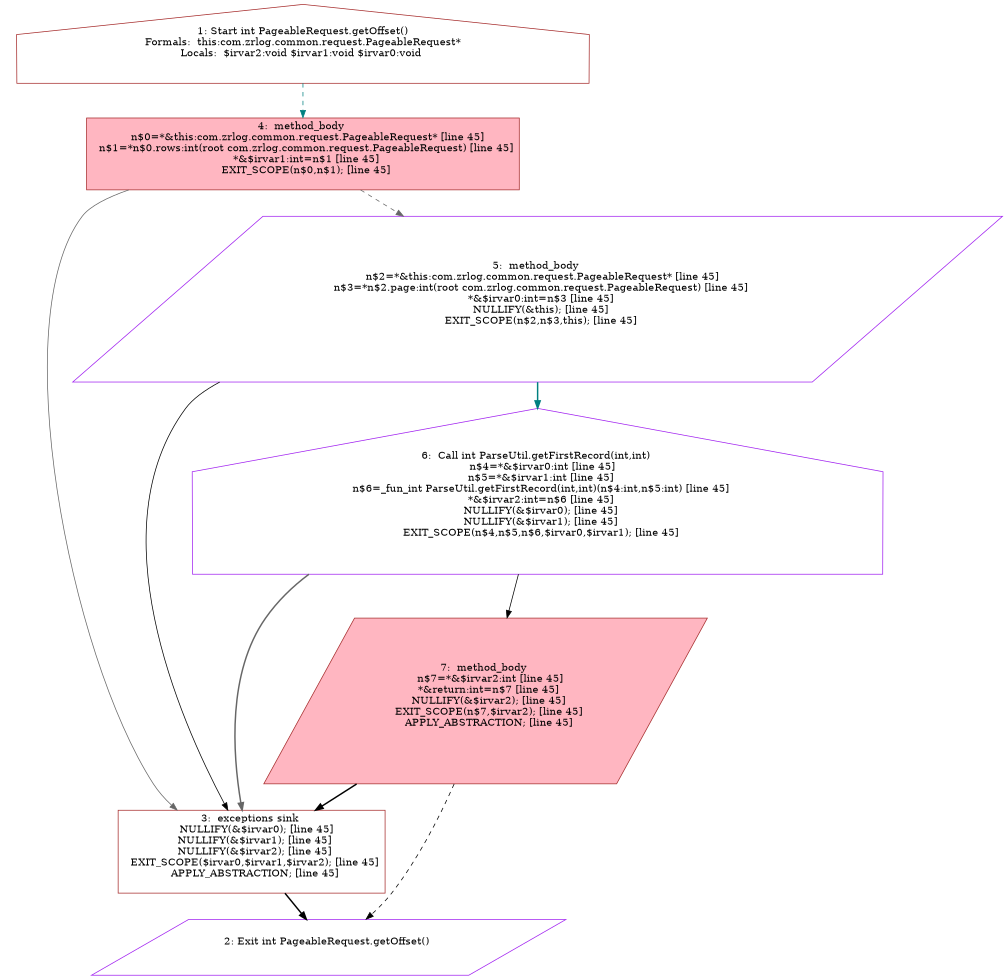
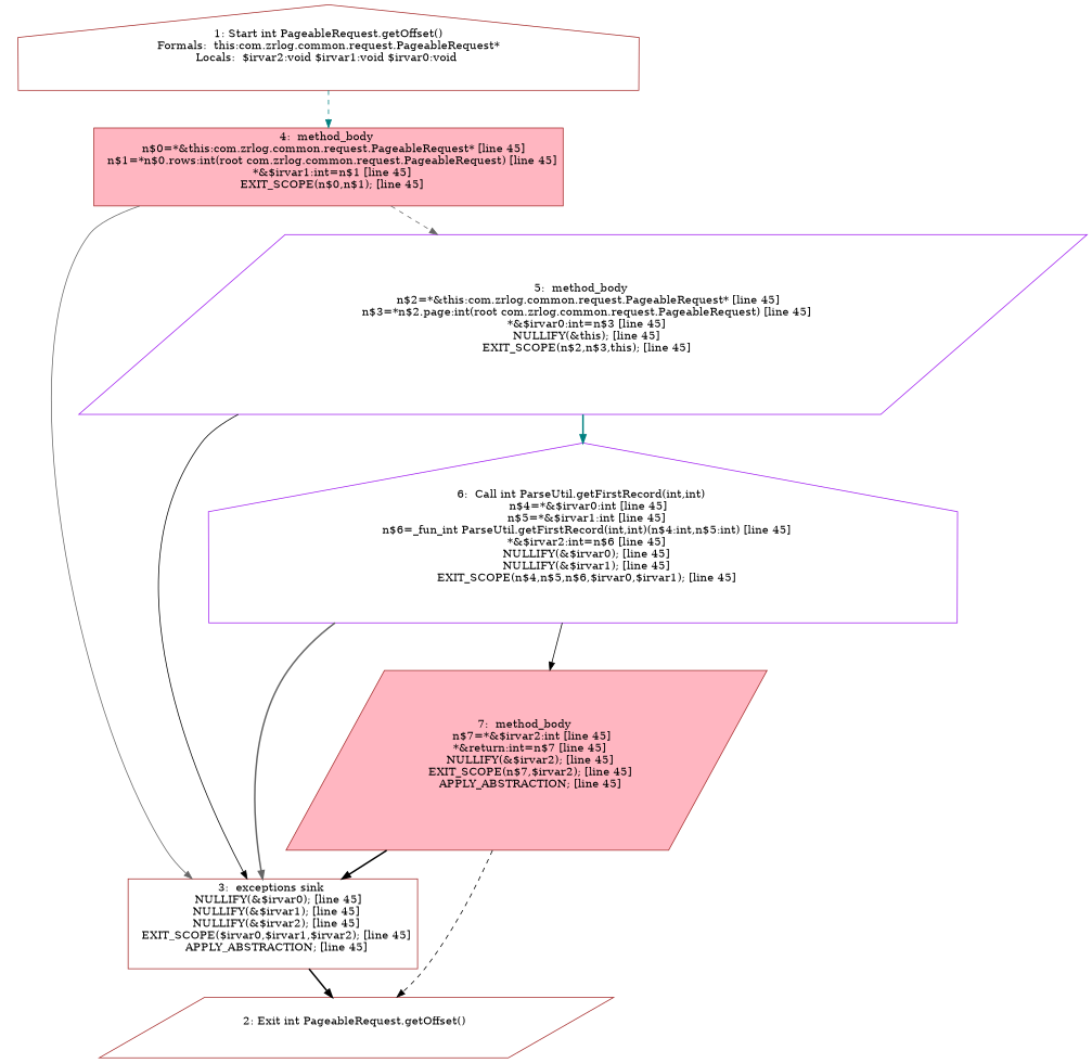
  digraph {
    node [color=brown style=filled fillcolor=white shape=parallelogram]
    edge [color=black style=bold]
    n1 [label="1: Start int PageableRequest.getOffset()\nFormals:  this:com.zrlog.common.request.PageableRequest*\nLocals:  $irvar2:void $irvar1:void $irvar0:void \n  " shape=house]
    n2 [label="4:  method_body \n   n$0=*&this:com.zrlog.common.request.PageableRequest* [line 45]\n  n$1=*n$0.rows:int(root com.zrlog.common.request.PageableRequest) [line 45]\n  *&$irvar1:int=n$1 [line 45]\n  EXIT_SCOPE(n$0,n$1); [line 45]\n " shape=box fillcolor=lightpink]
    n3 [label="3:  exceptions sink \n   NULLIFY(&$irvar0); [line 45]\n  NULLIFY(&$irvar1); [line 45]\n  NULLIFY(&$irvar2); [line 45]\n  EXIT_SCOPE($irvar0,$irvar1,$irvar2); [line 45]\n  APPLY_ABSTRACTION; [line 45]\n " shape=box]
    n4 [label="5:  method_body \n   n$2=*&this:com.zrlog.common.request.PageableRequest* [line 45]\n  n$3=*n$2.page:int(root com.zrlog.common.request.PageableRequest) [line 45]\n  *&$irvar0:int=n$3 [line 45]\n  NULLIFY(&this); [line 45]\n  EXIT_SCOPE(n$2,n$3,this); [line 45]\n " color=purple]
-   n5 [color=purple label="2: Exit int PageableRequest.getOffset() \n  "]
+   n5 [label="2: Exit int PageableRequest.getOffset() \n  "]
    n6 [label="6:  Call int ParseUtil.getFirstRecord(int,int) \n   n$4=*&$irvar0:int [line 45]\n  n$5=*&$irvar1:int [line 45]\n  n$6=_fun_int ParseUtil.getFirstRecord(int,int)(n$4:int,n$5:int) [line 45]\n  *&$irvar2:int=n$6 [line 45]\n  NULLIFY(&$irvar0); [line 45]\n  NULLIFY(&$irvar1); [line 45]\n  EXIT_SCOPE(n$4,n$5,n$6,$irvar0,$irvar1); [line 45]\n " shape=house color=purple]
    n7 [label="7:  method_body \n   n$7=*&$irvar2:int [line 45]\n  *&return:int=n$7 [line 45]\n  NULLIFY(&$irvar2); [line 45]\n  EXIT_SCOPE(n$7,$irvar2); [line 45]\n  APPLY_ABSTRACTION; [line 45]\n " fillcolor=lightpink]
    n1 -> n2 [color=teal style=dashed]
    n2 -> n3 [color=gray40 style=solid]
    n2 -> n4 [color=gray40 style=dashed]
    n3 -> n5
    n4 -> n3 [style=solid]
    n4 -> n6 [color=teal]
    n6 -> n3 [color=gray40]
    n6 -> n7 [style=solid]
    n7 -> n3
    n7 -> n5 [style=dashed]
  }
